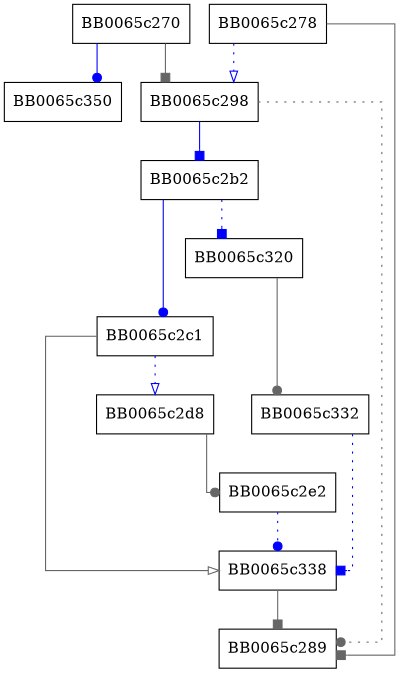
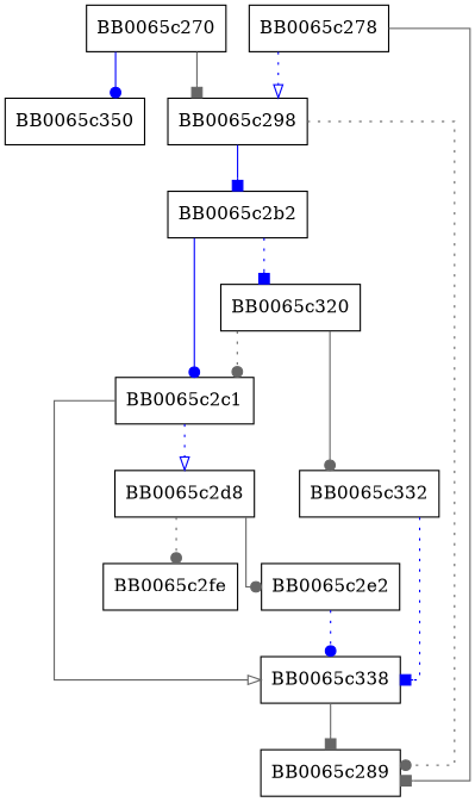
  digraph {
    splines=ortho
    node [shape=box]
    edge [arrowhead=dot color=gray40 style=solid]
    BB0065c270
    BB0065c350
    BB0065c298
    BB0065c278
    BB0065c289
    BB0065c2b2
    BB0065c320
    BB0065c2c1
    BB0065c332
    BB0065c338
    BB0065c2d8
+   BB0065c2fe
    BB0065c2e2
    BB0065c270 -> BB0065c350 [color=blue]
    BB0065c270 -> BB0065c298 [arrowhead=box]
    BB0065c298 -> BB0065c289 [style=dotted]
    BB0065c298 -> BB0065c2b2 [arrowhead=box color=blue]
    BB0065c278 -> BB0065c298 [arrowhead=onormal color=blue style=dotted]
    BB0065c278 -> BB0065c289 [arrowhead=box]
    BB0065c2b2 -> BB0065c320 [arrowhead=box color=blue style=dotted]
    BB0065c2b2 -> BB0065c2c1 [color=blue]
+   BB0065c320 -> BB0065c2c1 [style=dotted]
    BB0065c320 -> BB0065c332
    BB0065c2c1 -> BB0065c338 [arrowhead=onormal]
    BB0065c2c1 -> BB0065c2d8 [arrowhead=onormal color=blue style=dotted]
    BB0065c332 -> BB0065c338 [arrowhead=box color=blue style=dotted]
    BB0065c338 -> BB0065c289 [arrowhead=box]
+   BB0065c2d8 -> BB0065c2fe [style=dotted]
    BB0065c2d8 -> BB0065c2e2
    BB0065c2e2 -> BB0065c338 [color=blue style=dotted]
  }
